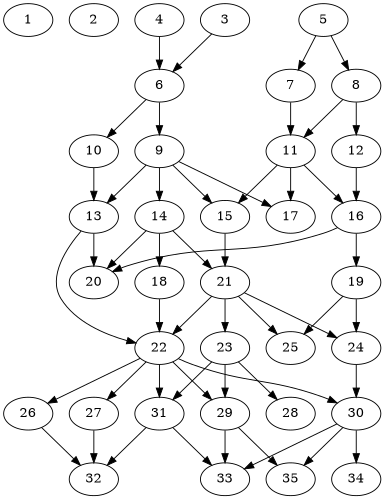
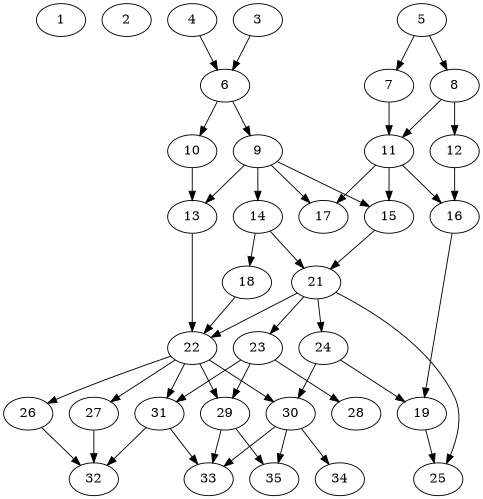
  digraph {
    node [alpha=0.17]
    1 [expect_size=43372544]
    2 [alpha=0.19 expect_size=31133696]
    3 [alpha=0.15 expect_size=34211840]
    6 [alpha=0.10 expect_size=49309696]
    9 [alpha=0.19 expect_size=16145408]
    10 [alpha=0.16 expect_size=32780288]
    13 [alpha=0.13 expect_size=10891264]
    14 [alpha=0.04 expect_size=45615104]
    15 [alpha=0.05 expect_size=5341184]
    17 [alpha=0.00 expect_size=37295104]
    4 [alpha=0.03 expect_size=20881408]
    5 [alpha=0.03 expect_size=44768256]
    7 [alpha=0.16 expect_size=8372224]
    8 [alpha=0.08 expect_size=13431808]
    11 [alpha=0.07 expect_size=21397504]
    12 [expect_size=14072832]
    16 [alpha=0.18 expect_size=12676096]
-   20 [alpha=0.01 expect_size=45444096]
    22 [alpha=0.05 expect_size=6375424]
    18 [alpha=0.07 expect_size=27635712]
    21 [alpha=0.18 expect_size=36935680]
    19 [alpha=0.01 expect_size=46827520]
    24 [alpha=0.11 expect_size=30570496]
    25 [alpha=0.14 expect_size=39386112]
    23 [alpha=0.04 expect_size=46269440]
    26 [alpha=0.15 expect_size=51656704]
    27 [alpha=0.18 expect_size=48043008]
    29 [alpha=0.16 expect_size=17796096]
    30 [alpha=0.19 expect_size=20253696]
    31 [alpha=0.08 expect_size=23150592]
    28 [alpha=0.05 expect_size=48106496]
    32 [alpha=0.02 expect_size=17431552]
    33 [expect_size=28987392]
    35 [alpha=0.03 expect_size=17728512]
    34 [alpha=0.10 expect_size=39602176]
    3 -> 6
    6 -> 9
    6 -> 10
    9 -> 13
    9 -> 14
    9 -> 15
    9 -> 17
    10 -> 13
-   13 -> 20
    13 -> 22
-   14 -> 20
    14 -> 18
    14 -> 21
    15 -> 21
    4 -> 6
    5 -> 7
    5 -> 8
    7 -> 11
    8 -> 11
    8 -> 12
    11 -> 15
    11 -> 17
    11 -> 16
    12 -> 16
-   16 -> 20
    16 -> 19
    22 -> 26
    22 -> 27
    22 -> 29
    22 -> 30
    22 -> 31
    18 -> 22
    21 -> 22
    21 -> 24
    21 -> 25
    21 -> 23
-   19 -> 24
+   24 -> 19
    19 -> 25
    24 -> 30
    23 -> 29
    23 -> 31
    23 -> 28
    26 -> 32
    27 -> 32
    29 -> 33
    29 -> 35
    30 -> 33
    30 -> 35
    30 -> 34
    31 -> 32
    31 -> 33
  }
